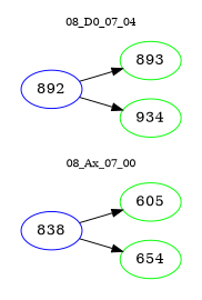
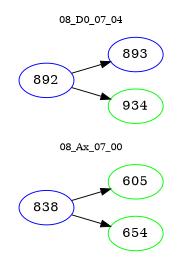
  digraph {
    rankdir=LR
    node [color=green]
    edge [color=black]
    n1 [color=blue label=838]
    n2 [label=654]
    n3 [label=605]
    n4 [color=blue label=892]
    n5 [label=934]
-   n6 [label=893]
+   n6 [color=blue label=893]
    subgraph cluster_1 {
      color=white
      fontsize=10
      label="08_Ax_07_00"
      n1
      n2
      n3
    }
    subgraph cluster_2 {
      color=white
      fontsize=10
      label="08_D0_07_04"
      n4
      n5
      n6
    }
    n1 -> n2
    n1 -> n3
    n4 -> n5
    n4 -> n6
  }
